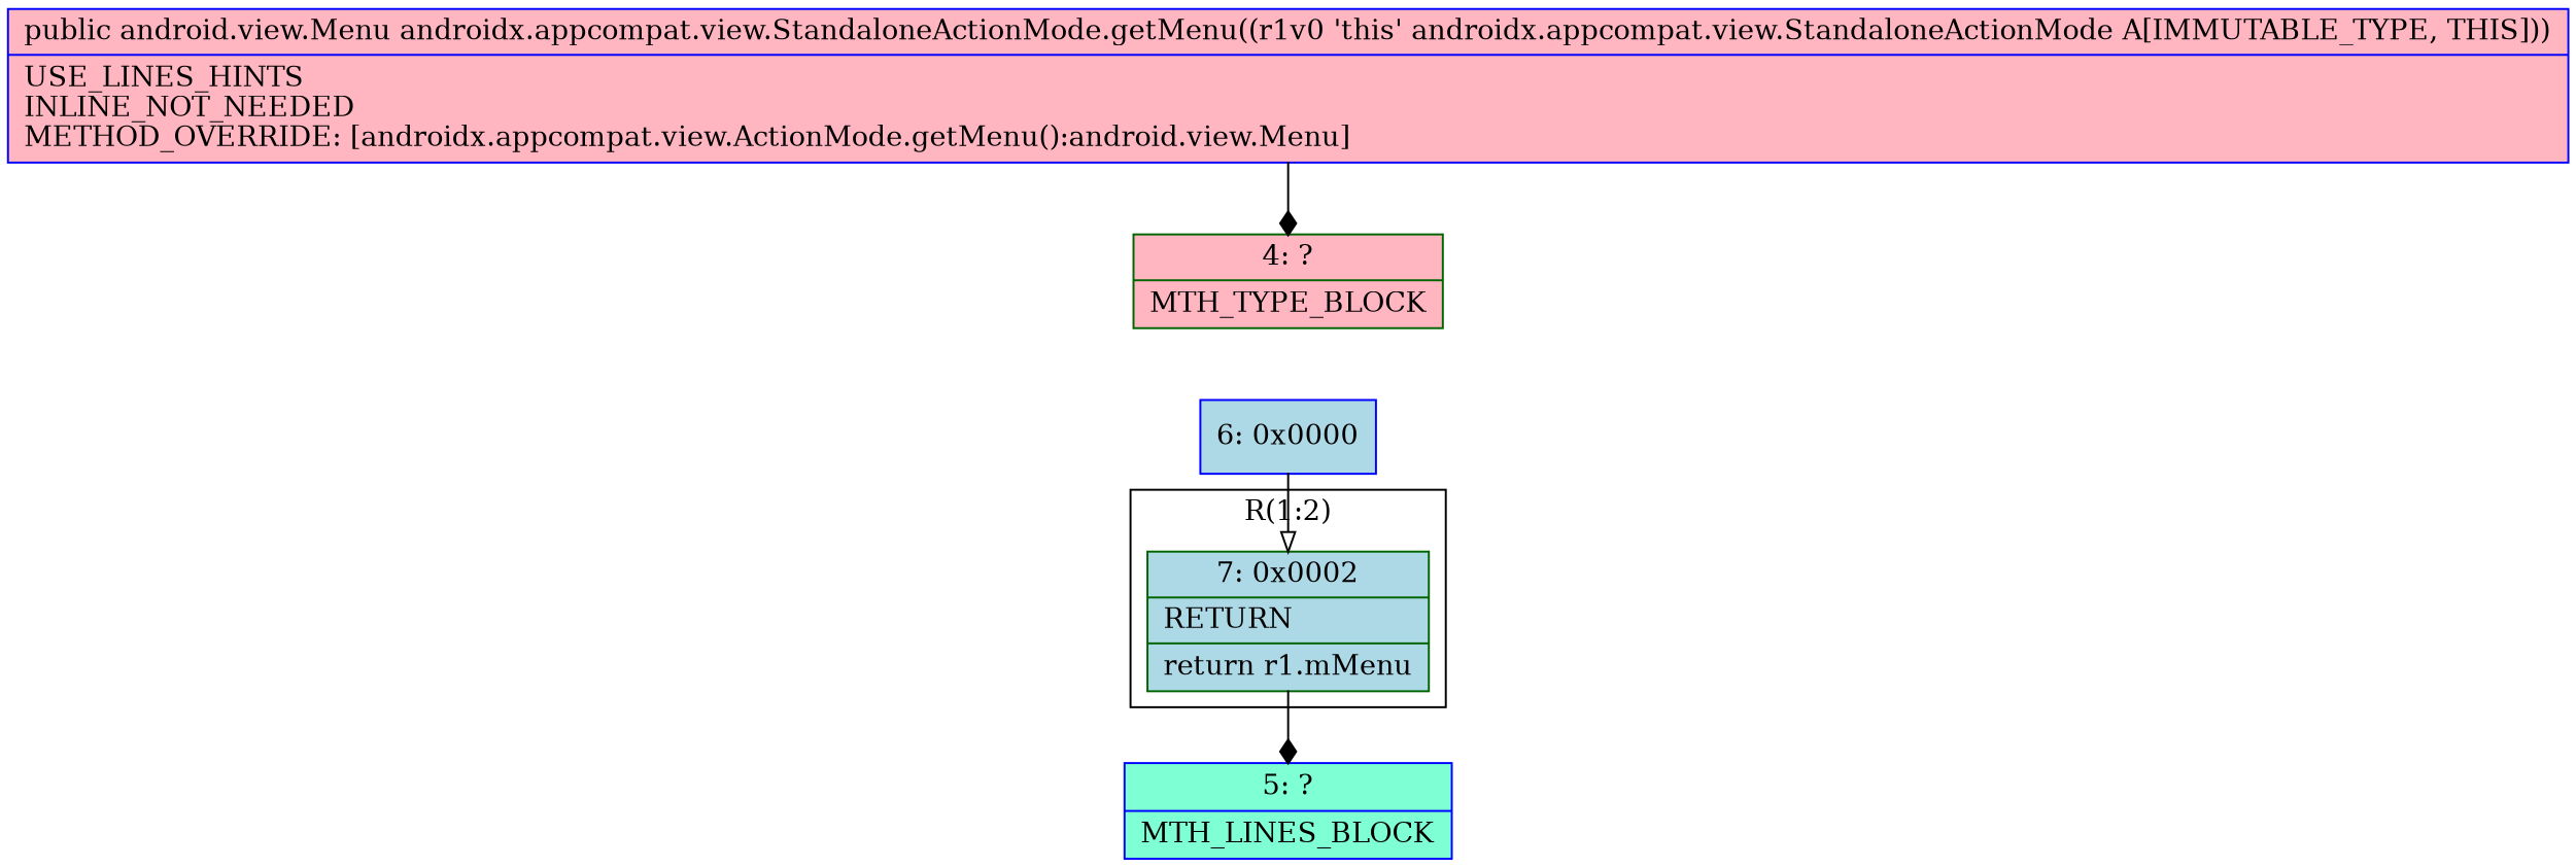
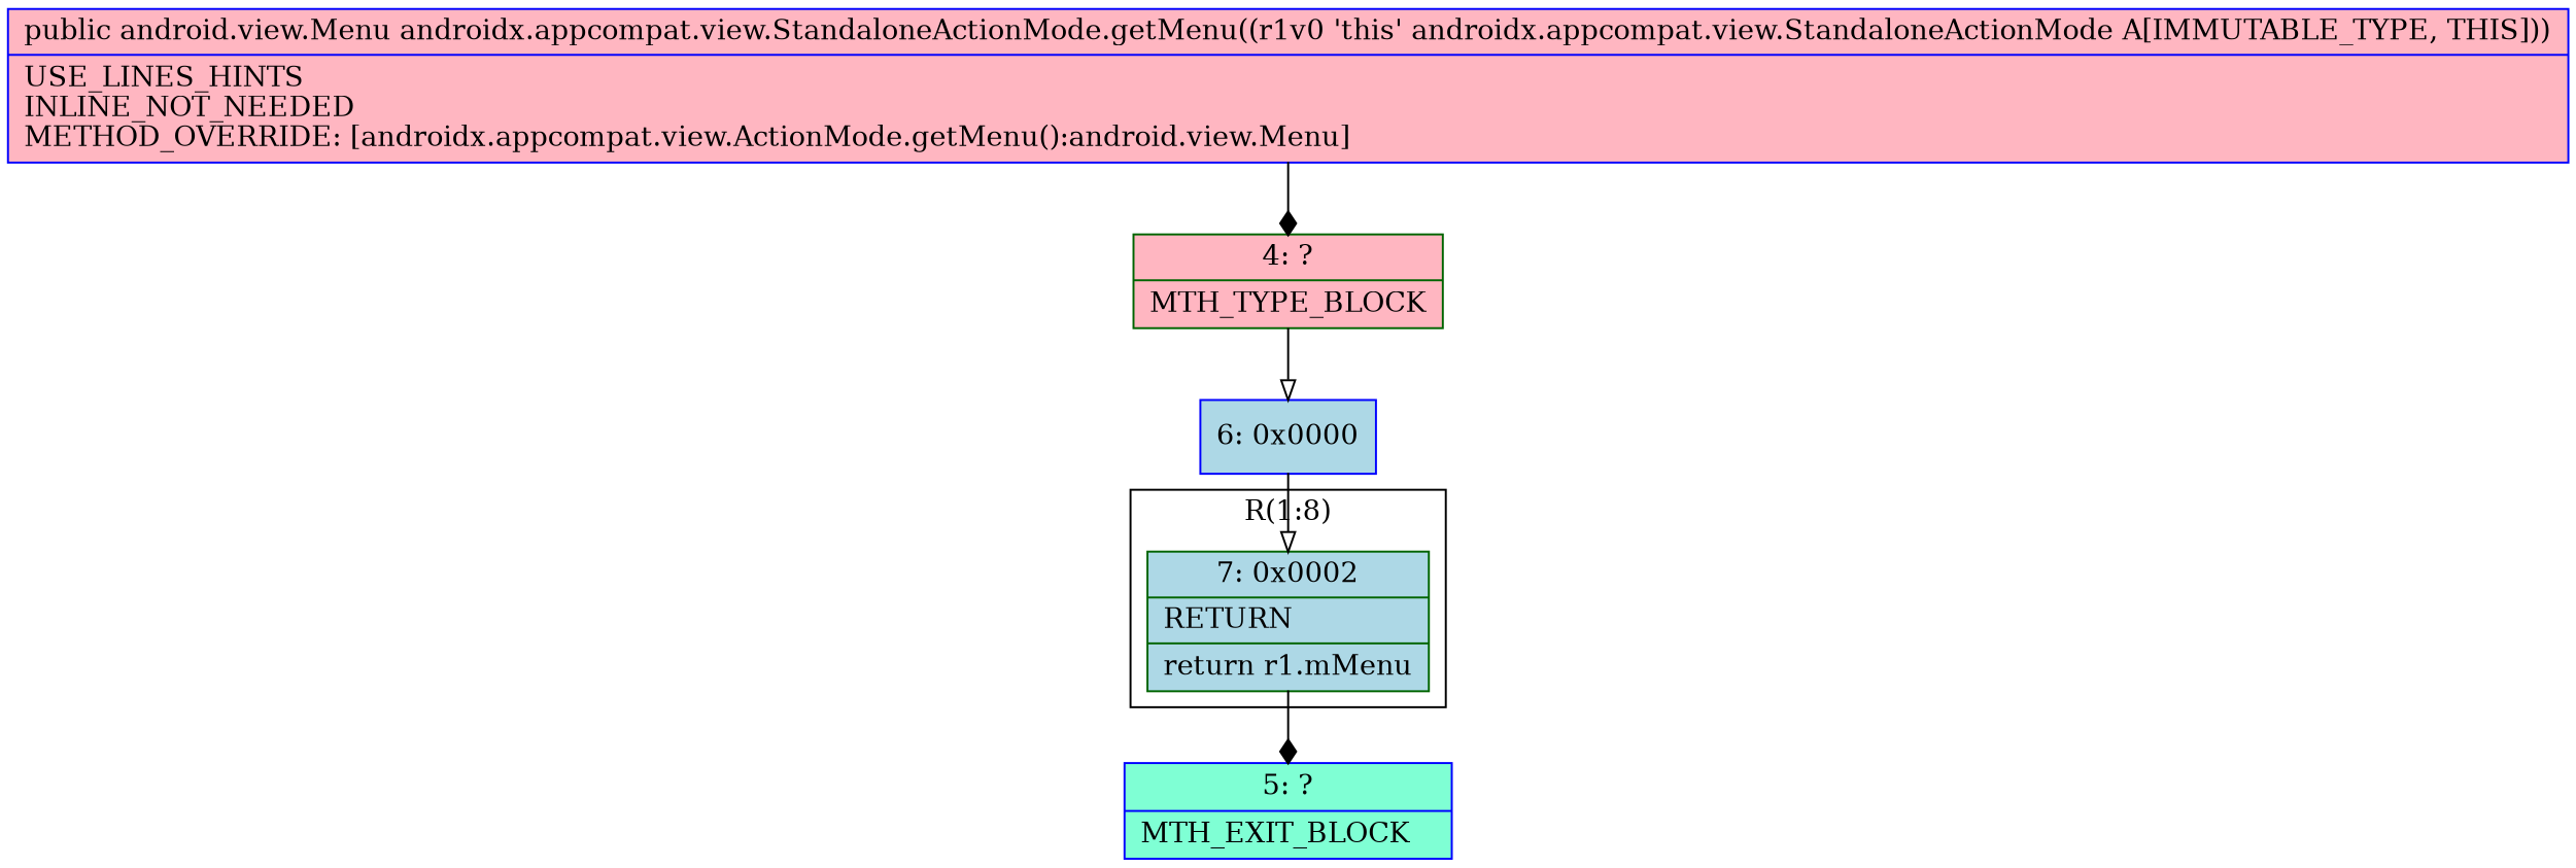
  digraph {
    node [color=blue fillcolor=lightblue shape=record style=filled]
    edge [arrowhead=diamond style=solid]
    n1 [color=darkgreen label="{7\:\ 0x0002|RETURN\l|return r1.mMenu\l}"]
-   n2 [fillcolor=aquamarine label="{5\:\ ?|MTH_LINES_BLOCK\l}"]
+   n2 [fillcolor=aquamarine label="{5\:\ ?|MTH_EXIT_BLOCK\l}"]
    n3 [color=darkgreen fillcolor=lightpink label="{4\:\ ?|MTH_TYPE_BLOCK\l}"]
    n4 [label="{6\:\ 0x0000}"]
    n5 [fillcolor=lightpink label="{public android.view.Menu androidx.appcompat.view.StandaloneActionMode.getMenu((r1v0 'this' androidx.appcompat.view.StandaloneActionMode A[IMMUTABLE_TYPE, THIS]))  | USE_LINES_HINTS\lINLINE_NOT_NEEDED\lMETHOD_OVERRIDE: [androidx.appcompat.view.ActionMode.getMenu():android.view.Menu]\l}"]
    subgraph cluster_1 {
-     label="R(1:2)"
+     label="R(1:8)"
      n1
    }
    n1 -> n2
+   n3 -> n4 [arrowhead=onormal]
    n4 -> n1 [arrowhead=onormal]
    n5 -> n3
  }
